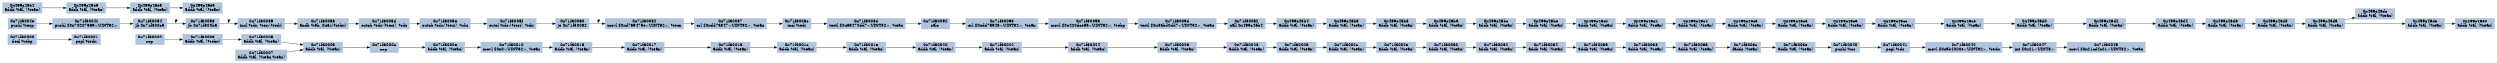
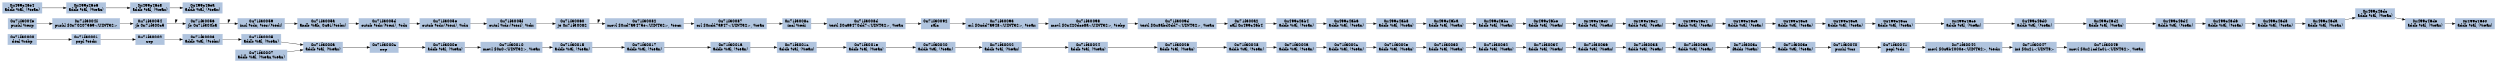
  digraph {
    rankdir=LR
    node [color=lightsteelblue fillcolor=lightsteelblue shape=rectangle style=filled]
    edge [color="#000000"]
    n1 [label="0x71f30000\ndecl %ebp"]
    n2 [label="0x71f30001\npopl %edx"]
    n3 [label="0x71f30002\nnop "]
    n4 [label="0x71f30003\naddb %al, (%ebx)"]
    n5 [label="0x71f30005\naddb %al, (%eax)"]
    n6 [label="0x71f3000a\naddb %al, (%eax)"]
    n7 [label="0x71f30007\naddb %al, (%eax,%eax)"]
    n8 [label="0x71f3000c\nnop "]
    n9 [label="0x71f3000e\naddb %al, (%eax)"]
    n10 [label="0x71f30010\nmovl $0x0<UINT32>, %eax"]
    n11 [label="0x71f30015\naddb %al, (%eax)"]
    n12 [label="0x71f30017\naddb %al, (%eax)"]
    n13 [label="0x71f3001a\naddb %al, (%eax)"]
    n14 [label="0x71f3001c\naddb %al, (%eax)"]
    n15 [label="0x71f3001e\naddb %al, (%eax)"]
    n16 [label="0x71f30020\naddb %al, (%eax)"]
    n17 [label="0x71f30022\naddb %al, (%eax)"]
    n18 [label="0x71f30024\naddb %al, (%eax)"]
    n19 [label="0x71f30026\naddb %al, (%eax)"]
    n20 [label="0x71f30028\naddb %al, (%eax)"]
    n21 [label="0x71f3002a\naddb %al, (%eax)"]
    n22 [label="0x71f3002c\naddb %al, (%eax)"]
    n23 [label="0x71f3002e\naddb %al, (%eax)"]
    n24 [label="0x71f30030\naddb %al, (%eax)"]
    n25 [label="0x71f30032\naddb %al, (%eax)"]
    n26 [label="0x71f30034\naddb %al, (%eax)"]
    n27 [label="0x71f30036\naddb %al, (%eax)"]
    n28 [label="0x71f30038\naddb %al, (%eax)"]
    n29 [label="0x71f3003a\naddb %al, (%eax)"]
    n30 [label="0x71f3003c\nfadds (%eax)"]
    n31 [label="0x71f3003e\naddb %al, (%eax)"]
    n32 [label="0x71f30040\npushl %cs"]
    n33 [label="0x71f30041\npopl %ds"]
    n34 [label="0x71f30042\nmovl $0x9b4000e<UINT32>, %edx"]
    n35 [label="0x71f30047\nint $0x21<UINT8>"]
    n36 [label="0x71f30049\nmovl $0x21cd4c01<UINT32>, %eax"]
    n37 [label="0x71f3004e\npushl %esp"]
    n38 [label="0x71f3004f\npushl $0x70207369<UINT32>"]
    n39 [label="0x71f30054\njb 0x71f300c5"]
    n40 [label="0x71f30056\njb 0x71f300ba"]
    n41 [label="0x71f30059\ninsl %dx, %es:(%edi)"]
    n42 [label="0x71f3005a\nandb %ah, 0x61(%ebx)"]
    n43 [label="0x71f3005d\noutsb %ds:(%esi), %dx"]
    n44 [label="0x71f3005e\noutsb %ds:(%esi), %dx"]
    n45 [label="0x71f3005f\noutsl %ds:(%esi), %dx"]
    n46 [label="0x71f30060\nje 0x71f30082"]
    n47 [label="0x71f30082\nmovl $0xd7a9475e<UINT32>, %ecx"]
    n48 [label="0x71f30087\norl $0xdd7a947<UINT32>, %eax"]
    n49 [label="0x71f3008c\nincl %edi"]
    n50 [label="0x71f3008d\ntestl $0xa9470dd7<UINT32>, %eax"]
    n51 [label="0x71f30092\nsalc "]
    n52 [label="0x71f30093\norl $0xdd7a948<UINT32>, %eax"]
    n53 [label="0x71f30098\nmovl $0x420dce8a<UINT32>, %ebp"]
    n54 [label="0x71f3009d\ntestl $0x8abd0dd7<UINT32>, %eax"]
    n55 [label="0x71f300a2\ncall 0x499c46b4"]
    n56 [label="0x499c46b4\naddb %al, (%eax)"]
    n57 [label="0x499c46b6\naddb %al, (%eax)"]
    n58 [label="0x499c46b8\naddb %al, (%eax)"]
    n59 [label="0x499c46ba\naddb %al, (%eax)"]
    n60 [label="0x499c46bc\naddb %al, (%eax)"]
    n61 [label="0x499c46be\naddb %al, (%eax)"]
    n62 [label="0x499c46c0\naddb %al, (%eax)"]
    n63 [label="0x499c46c2\naddb %al, (%eax)"]
    n64 [label="0x499c46c4\naddb %al, (%eax)"]
    n65 [label="0x499c46c6\naddb %al, (%eax)"]
    n66 [label="0x499c46c8\naddb %al, (%eax)"]
    n67 [label="0x499c46ca\naddb %al, (%eax)"]
    n68 [label="0x499c46cc\naddb %al, (%eax)"]
    n69 [label="0x499c46ce\naddb %al, (%eax)"]
    n70 [label="0x499c46d0\naddb %al, (%eax)"]
    n71 [label="0x499c46d2\naddb %al, (%eax)"]
    n72 [label="0x499c46d4\naddb %al, (%eax)"]
    n73 [label="0x499c46d6\naddb %al, (%eax)"]
    n74 [label="0x499c46d8\naddb %al, (%eax)"]
    n75 [label="0x499c46da\naddb %al, (%eax)"]
    n76 [label="0x499c46dc\naddb %al, (%eax)"]
    n77 [label="0x499c46de\naddb %al, (%eax)"]
    n78 [label="0x499c46e0\naddb %al, (%eax)"]
    n79 [label="0x499c46e4\naddb %al, (%eax)"]
    n80 [label="0x499c46e6\naddb %al, (%eax)"]
    n81 [label="0x499c46e8\naddb %al, (%eax)"]
    n82 [label="0x499c46ea\naddb %al, (%eax)"]
    n1 -> n2
+   n2 -> n3
    n3 -> n4
    n4 -> n5
    n5 -> n6
    n6 -> n8
    n7 -> n6
    n8 -> n9
    n9 -> n10
    n10 -> n11
    n11 -> n12
    n12 -> n13
    n13 -> n14
    n14 -> n15
    n15 -> n16
    n16 -> n17
    n17 -> n18
    n18 -> n19
    n19 -> n20
    n20 -> n21
    n21 -> n22
    n22 -> n23
    n23 -> n24
    n24 -> n25
    n25 -> n26
    n26 -> n27
    n27 -> n28
    n28 -> n29
    n29 -> n30
    n30 -> n31
    n31 -> n32
    n32 -> n33
    n33 -> n34
    n34 -> n35
    n35 -> n36
    n37 -> n38
    n38 -> n39
    n39 -> n40 [label=F]
    n40 -> n41 [label=F]
    n41 -> n42
    n42 -> n43
    n43 -> n44
    n44 -> n45
    n45 -> n46
    n46 -> n47 [label=F]
    n47 -> n48
    n48 -> n49
    n49 -> n50
    n50 -> n51
    n51 -> n52
    n52 -> n53
    n53 -> n54
    n54 -> n55
    n55 -> n56
    n56 -> n57
    n57 -> n58
    n58 -> n59
    n59 -> n60
    n60 -> n61
    n61 -> n62
    n62 -> n63
    n63 -> n64
    n64 -> n65
    n65 -> n66
    n66 -> n67
    n67 -> n68
    n68 -> n69
    n69 -> n70
    n70 -> n71
    n71 -> n72
    n72 -> n73
    n73 -> n74
    n74 -> n75
    n75 -> n76
-   n75 -> n77
+   n76 -> n77
    n77 -> n78
    n79 -> n80
    n80 -> n81
    n81 -> n82
  }
